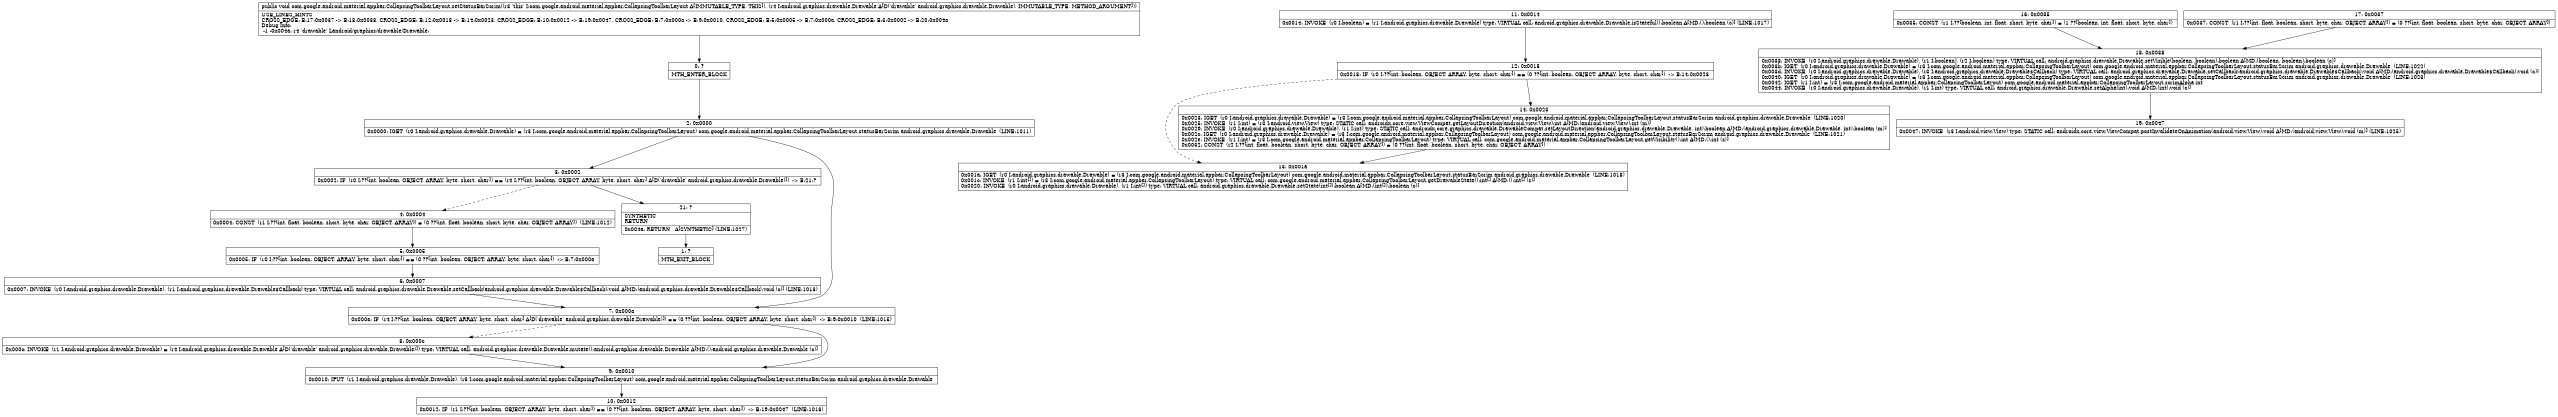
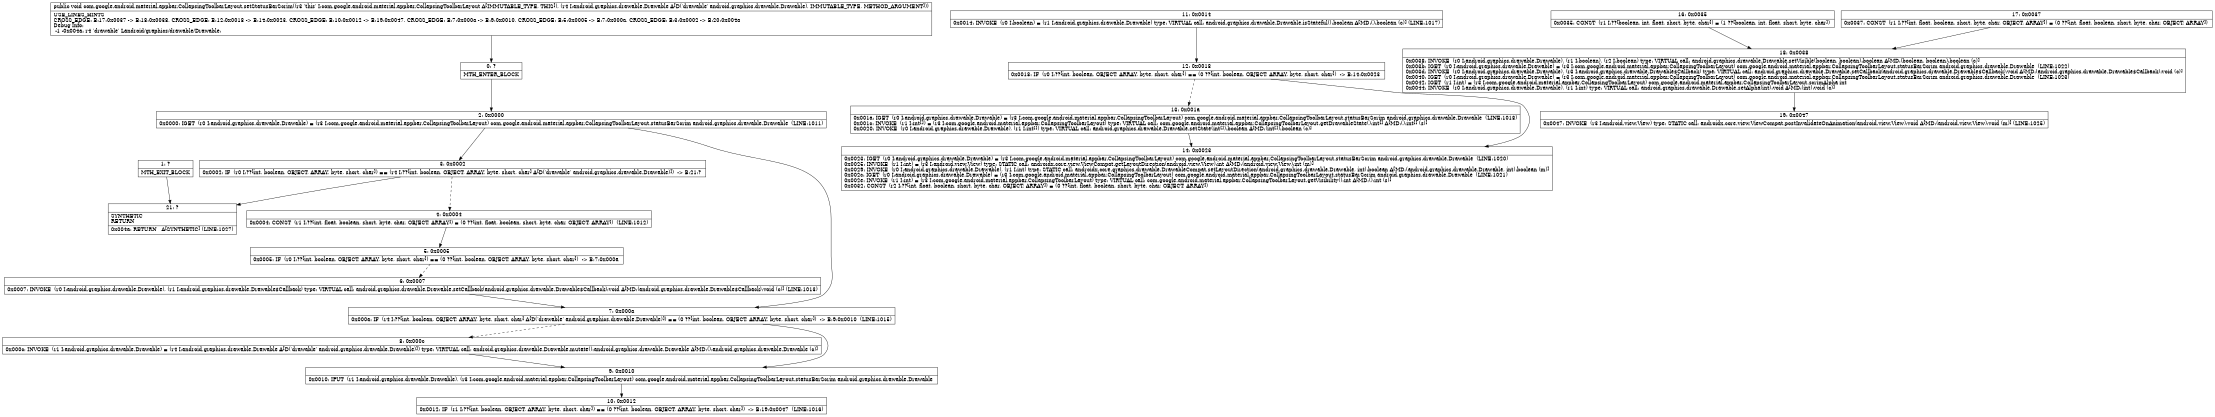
  digraph {
    node [shape=record]
    n1 [label="{0\:\ ?|MTH_ENTER_BLOCK\l}"]
    n2 [label="{2\:\ 0x0000|0x0000: IGET  (r0 I:android.graphics.drawable.Drawable) = (r3 I:com.google.android.material.appbar.CollapsingToolbarLayout) com.google.android.material.appbar.CollapsingToolbarLayout.statusBarScrim android.graphics.drawable.Drawable  (LINE:1011)\l}"]
    n3 [label="{3\:\ 0x0002|0x0002: IF  (r0 I:??[int, boolean, OBJECT, ARRAY, byte, short, char]) == (r4 I:??[int, boolean, OBJECT, ARRAY, byte, short, char] A[D('drawable' android.graphics.drawable.Drawable)])  \-\> B:21:? \l}"]
    n4 [label="{7\:\ 0x000a|0x000a: IF  (r4 I:??[int, boolean, OBJECT, ARRAY, byte, short, char] A[D('drawable' android.graphics.drawable.Drawable)]) == (0 ??[int, boolean, OBJECT, ARRAY, byte, short, char])  \-\> B:9:0x0010  (LINE:1015)\l}"]
    n5 [label="{4\:\ 0x0004|0x0004: CONST  (r1 I:??[int, float, boolean, short, byte, char, OBJECT, ARRAY]) = (0 ??[int, float, boolean, short, byte, char, OBJECT, ARRAY])  (LINE:1012)\l}"]
    n6 [label="{21\:\ ?|SYNTHETIC\lRETURN\l|0x004a: RETURN   A[SYNTHETIC] (LINE:1027)\l}"]
    n7 [label="{5\:\ 0x0005|0x0005: IF  (r0 I:??[int, boolean, OBJECT, ARRAY, byte, short, char]) == (0 ??[int, boolean, OBJECT, ARRAY, byte, short, char])  \-\> B:7:0x000a \l}"]
    n8 [label="{1\:\ ?|MTH_EXIT_BLOCK\l}"]
    n9 [label="{6\:\ 0x0007|0x0007: INVOKE  (r0 I:android.graphics.drawable.Drawable), (r1 I:android.graphics.drawable.Drawable$Callback) type: VIRTUAL call: android.graphics.drawable.Drawable.setCallback(android.graphics.drawable.Drawable$Callback):void A[MD:(android.graphics.drawable.Drawable$Callback):void (c)] (LINE:1013)\l}"]
    n10 [label="{8\:\ 0x000c|0x000c: INVOKE  (r1 I:android.graphics.drawable.Drawable) = (r4 I:android.graphics.drawable.Drawable A[D('drawable' android.graphics.drawable.Drawable)]) type: VIRTUAL call: android.graphics.drawable.Drawable.mutate():android.graphics.drawable.Drawable A[MD:():android.graphics.drawable.Drawable (c)]\l}"]
    n11 [label="{9\:\ 0x0010|0x0010: IPUT  (r1 I:android.graphics.drawable.Drawable), (r3 I:com.google.android.material.appbar.CollapsingToolbarLayout) com.google.android.material.appbar.CollapsingToolbarLayout.statusBarScrim android.graphics.drawable.Drawable \l}"]
    n12 [label="{10\:\ 0x0012|0x0012: IF  (r1 I:??[int, boolean, OBJECT, ARRAY, byte, short, char]) == (0 ??[int, boolean, OBJECT, ARRAY, byte, short, char])  \-\> B:19:0x0047  (LINE:1016)\l}"]
    n13 [label="{11\:\ 0x0014|0x0014: INVOKE  (r0 I:boolean) = (r1 I:android.graphics.drawable.Drawable) type: VIRTUAL call: android.graphics.drawable.Drawable.isStateful():boolean A[MD:():boolean (c)] (LINE:1017)\l}"]
    n14 [label="{12\:\ 0x0018|0x0018: IF  (r0 I:??[int, boolean, OBJECT, ARRAY, byte, short, char]) == (0 ??[int, boolean, OBJECT, ARRAY, byte, short, char])  \-\> B:14:0x0023 \l}"]
    n15 [label="{19\:\ 0x0047|0x0047: INVOKE  (r3 I:android.view.View) type: STATIC call: androidx.core.view.ViewCompat.postInvalidateOnAnimation(android.view.View):void A[MD:(android.view.View):void (m)] (LINE:1025)\l}"]
    n16 [label="{13\:\ 0x001a|0x001a: IGET  (r0 I:android.graphics.drawable.Drawable) = (r3 I:com.google.android.material.appbar.CollapsingToolbarLayout) com.google.android.material.appbar.CollapsingToolbarLayout.statusBarScrim android.graphics.drawable.Drawable  (LINE:1018)\l0x001c: INVOKE  (r1 I:int[]) = (r3 I:com.google.android.material.appbar.CollapsingToolbarLayout) type: VIRTUAL call: com.google.android.material.appbar.CollapsingToolbarLayout.getDrawableState():int[] A[MD:():int[] (s)]\l0x0020: INVOKE  (r0 I:android.graphics.drawable.Drawable), (r1 I:int[]) type: VIRTUAL call: android.graphics.drawable.Drawable.setState(int[]):boolean A[MD:(int[]):boolean (c)]\l}"]
    n17 [label="{14\:\ 0x0023|0x0023: IGET  (r0 I:android.graphics.drawable.Drawable) = (r3 I:com.google.android.material.appbar.CollapsingToolbarLayout) com.google.android.material.appbar.CollapsingToolbarLayout.statusBarScrim android.graphics.drawable.Drawable  (LINE:1020)\l0x0025: INVOKE  (r1 I:int) = (r3 I:android.view.View) type: STATIC call: androidx.core.view.ViewCompat.getLayoutDirection(android.view.View):int A[MD:(android.view.View):int (m)]\l0x0029: INVOKE  (r0 I:android.graphics.drawable.Drawable), (r1 I:int) type: STATIC call: androidx.core.graphics.drawable.DrawableCompat.setLayoutDirection(android.graphics.drawable.Drawable, int):boolean A[MD:(android.graphics.drawable.Drawable, int):boolean (m)]\l0x002c: IGET  (r0 I:android.graphics.drawable.Drawable) = (r3 I:com.google.android.material.appbar.CollapsingToolbarLayout) com.google.android.material.appbar.CollapsingToolbarLayout.statusBarScrim android.graphics.drawable.Drawable  (LINE:1021)\l0x002e: INVOKE  (r1 I:int) = (r3 I:com.google.android.material.appbar.CollapsingToolbarLayout) type: VIRTUAL call: com.google.android.material.appbar.CollapsingToolbarLayout.getVisibility():int A[MD:():int (s)]\l0x0032: CONST  (r2 I:??[int, float, boolean, short, byte, char, OBJECT, ARRAY]) = (0 ??[int, float, boolean, short, byte, char, OBJECT, ARRAY]) \l}"]
    n18 [label="{16\:\ 0x0035|0x0035: CONST  (r1 I:??[boolean, int, float, short, byte, char]) = (1 ??[boolean, int, float, short, byte, char]) \l}"]
    n19 [label="{18\:\ 0x0038|0x0038: INVOKE  (r0 I:android.graphics.drawable.Drawable), (r1 I:boolean), (r2 I:boolean) type: VIRTUAL call: android.graphics.drawable.Drawable.setVisible(boolean, boolean):boolean A[MD:(boolean, boolean):boolean (c)]\l0x003b: IGET  (r0 I:android.graphics.drawable.Drawable) = (r3 I:com.google.android.material.appbar.CollapsingToolbarLayout) com.google.android.material.appbar.CollapsingToolbarLayout.statusBarScrim android.graphics.drawable.Drawable  (LINE:1022)\l0x003d: INVOKE  (r0 I:android.graphics.drawable.Drawable), (r3 I:android.graphics.drawable.Drawable$Callback) type: VIRTUAL call: android.graphics.drawable.Drawable.setCallback(android.graphics.drawable.Drawable$Callback):void A[MD:(android.graphics.drawable.Drawable$Callback):void (c)]\l0x0040: IGET  (r0 I:android.graphics.drawable.Drawable) = (r3 I:com.google.android.material.appbar.CollapsingToolbarLayout) com.google.android.material.appbar.CollapsingToolbarLayout.statusBarScrim android.graphics.drawable.Drawable  (LINE:1023)\l0x0042: IGET  (r1 I:int) = (r3 I:com.google.android.material.appbar.CollapsingToolbarLayout) com.google.android.material.appbar.CollapsingToolbarLayout.scrimAlpha int \l0x0044: INVOKE  (r0 I:android.graphics.drawable.Drawable), (r1 I:int) type: VIRTUAL call: android.graphics.drawable.Drawable.setAlpha(int):void A[MD:(int):void (c)]\l}"]
    n20 [label="{17\:\ 0x0037|0x0037: CONST  (r1 I:??[int, float, boolean, short, byte, char, OBJECT, ARRAY]) = (0 ??[int, float, boolean, short, byte, char, OBJECT, ARRAY]) \l}"]
    n21 [label="{public void com.google.android.material.appbar.CollapsingToolbarLayout.setStatusBarScrim((r3 'this' I:com.google.android.material.appbar.CollapsingToolbarLayout A[IMMUTABLE_TYPE, THIS]), (r4 I:android.graphics.drawable.Drawable A[D('drawable' android.graphics.drawable.Drawable), IMMUTABLE_TYPE, METHOD_ARGUMENT]))  | USE_LINES_HINTS\lCROSS_EDGE: B:17:0x0037 \-\> B:18:0x0038, CROSS_EDGE: B:12:0x0018 \-\> B:14:0x0023, CROSS_EDGE: B:10:0x0012 \-\> B:19:0x0047, CROSS_EDGE: B:7:0x000a \-\> B:9:0x0010, CROSS_EDGE: B:5:0x0005 \-\> B:7:0x000a, CROSS_EDGE: B:3:0x0002 \-\> B:20:0x004a\lDebug Info:\l  \-1 \-0x004a: r4 'drawable' Landroid\/graphics\/drawable\/Drawable;\l}"]
    n1 -> n2
    n2 -> n3
    n2 -> n4
    n3 -> n5 [style=dashed]
    n3 -> n6
    n4 -> n10 [style=dashed]
    n4 -> n11
    n5 -> n7
-   n6 -> n8
-   n7 -> n9 [style=solid]
+   n8 -> n6
+   n7 -> n9 [style=dashed]
    n9 -> n4
    n10 -> n11
    n11 -> n12
    n13 -> n14
    n14 -> n16 [style=dashed]
    n14 -> n17
-   n17 -> n16
+   n16 -> n17
    n18 -> n19
    n19 -> n15
    n20 -> n19
    n21 -> n1
  }
